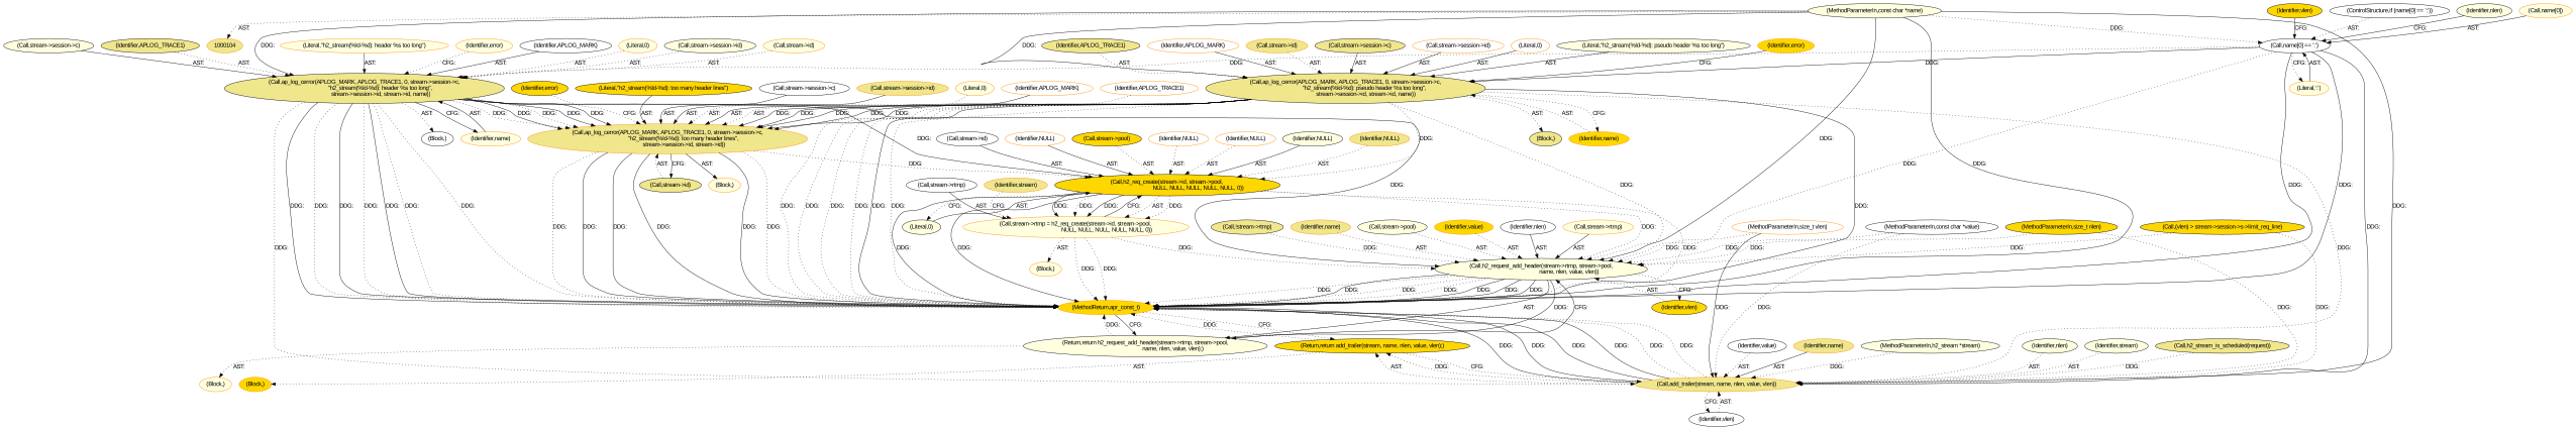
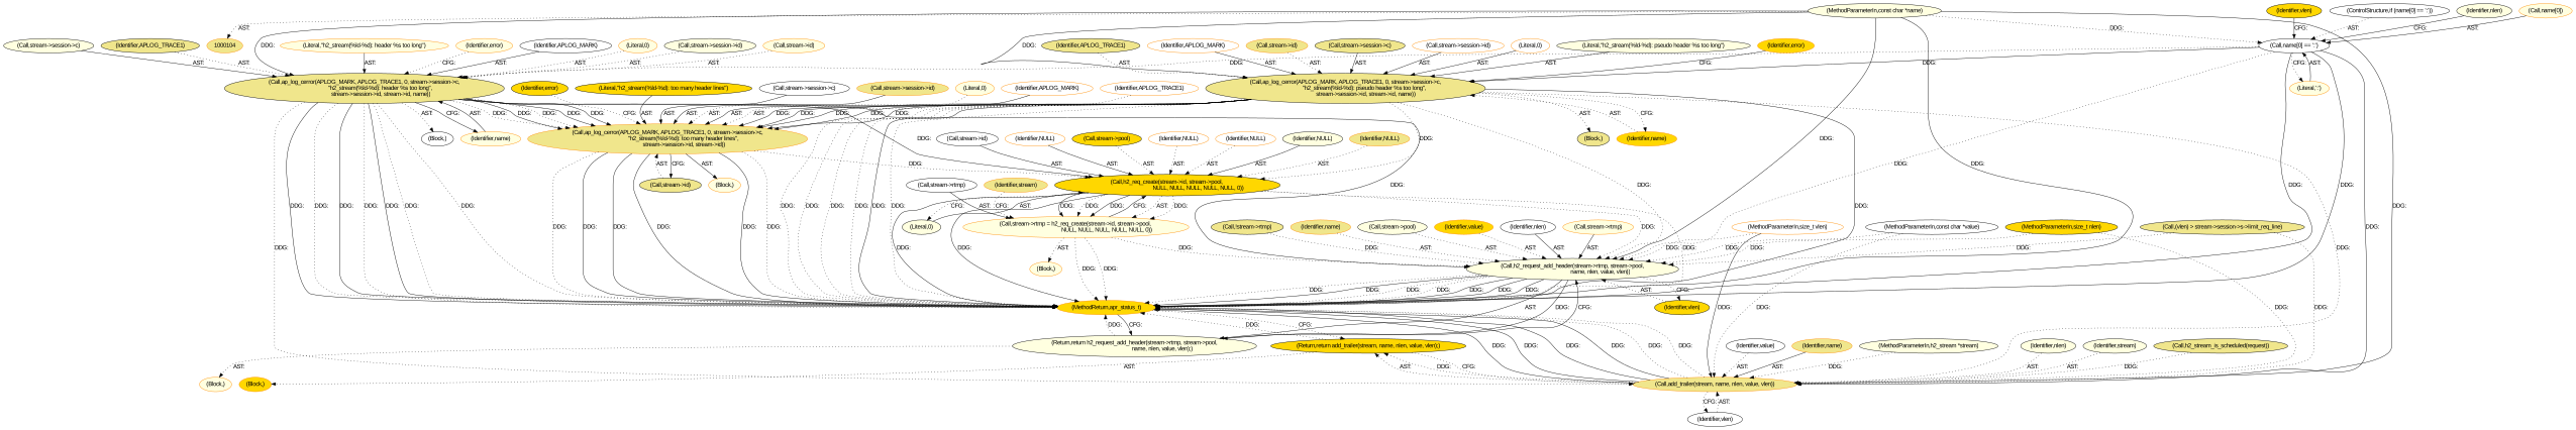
  digraph {
    fontname="Liberation Sans"
    node [color=black fillcolor=lightyellow fontname="Liberation Sans" style=filled]
    edge [fontname="Liberation Sans" style=dotted]
    n1 [fillcolor=white label="(Call,name[0] == ':')"]
    n2 [fillcolor=khaki label="(Call,ap_log_cerror(APLOG_MARK, APLOG_TRACE1, 0, stream->session->c,\n                          \"h2_stream(%ld-%d): pseudo header %s too long\", \n                           stream->session->id, stream->id, name))"]
    n3 [label="(Call,h2_request_add_header(stream->rtmp, stream->pool,\n                                     name, nlen, value, vlen))"]
    n4 [color=darkorange fillcolor=khaki label="(Call,add_trailer(stream, name, nlen, value, vlen))"]
    n5 [fillcolor=khaki label="(Call,ap_log_cerror(APLOG_MARK, APLOG_TRACE1, 0, stream->session->c,\n                      \"h2_stream(%ld-%d): header %s too long\", \n                      stream->session->id, stream->id, name))"]
-   n6 [color=darkorange fillcolor=gold label="(MethodReturn,apr_const_t)"]
+   n6 [color=darkorange fillcolor=gold label="(MethodReturn,apr_status_t)"]
    n7 [color=darkorange label="(Literal,':')"]
    n8 [color=darkorange fillcolor=khaki label="(Call,ap_log_cerror(APLOG_MARK, APLOG_TRACE1, 0, stream->session->c,\n                      \"h2_stream(%ld-%d): too many header lines\", \n                      stream->session->id, stream->id))"]
    n9 [fillcolor=gold label="(Call,h2_req_create(stream->id, stream->pool, \n                                         NULL, NULL, NULL, NULL, NULL, 0))"]
    n10 [fillcolor=khaki label="(Block,)"]
    n11 [color=darkorange fillcolor=gold label="(Identifier,name)"]
    n12 [label="(Return,return h2_request_add_header(stream->rtmp, stream->pool,\n                                     name, nlen, value, vlen);)"]
    n13 [fillcolor=gold label="(Identifier,vlen)"]
    n14 [fillcolor=gold label="(Return,return add_trailer(stream, name, nlen, value, vlen);)"]
    n15 [fillcolor=white label="(Identifier,vlen)"]
    n16 [fillcolor=white label="(Block,)"]
    n17 [color=darkorange label="(Identifier,name)"]
    n18 [fillcolor=white label="(ControlStructure,if (name[0] == ':'))"]
    n19 [label="(MethodParameterIn,const char *name)"]
    1000104 [color=darkorange fillcolor=khaki]
    n21 [fillcolor=khaki label="(Call,stream->id)"]
    n22 [color=darkorange label="(Block,)"]
    n23 [color=darkorange label="(Call,stream->rtmp = h2_req_create(stream->id, stream->pool, \n                                         NULL, NULL, NULL, NULL, NULL, 0))"]
    n24 [label="(Literal,0)"]
    n25 [color=darkorange label="(Block,)"]
    n26 [color=darkorange label="(Block,)"]
    n27 [color=darkorange fillcolor=gold label="(Block,)"]
    n28 [fillcolor=khaki label="(Call,!stream->rtmp)"]
    n29 [color=darkorange label="(Literal,\"h2_stream(%ld-%d): header %s too long\")"]
    n30 [color=darkorange fillcolor=white label="(Identifier,APLOG_MARK)"]
    n31 [color=darkorange fillcolor=white label="(Identifier,NULL)"]
    n32 [color=darkorange label="(Identifier,error)"]
    n33 [color=darkorange fillcolor=khaki label="(Identifier,name)"]
    n34 [fillcolor=white label="(Identifier,APLOG_MARK)"]
    n35 [color=darkorange label="(Literal,0)"]
    n36 [fillcolor=khaki label="(Identifier,APLOG_TRACE1)"]
    n37 [color=darkorange fillcolor=white label="(Identifier,APLOG_MARK)"]
    n38 [label="(Identifier,nlen)"]
    n39 [fillcolor=gold label="(MethodParameterIn,size_t nlen)"]
    n40 [fillcolor=gold label="(Call,stream->pool)"]
    n41 [label="(Call,stream->pool)"]
    n42 [fillcolor=white label="(Identifier,value)"]
    n43 [color=darkorange label="(Call,name[0])"]
    n44 [color=darkorange fillcolor=white label="(Identifier,NULL)"]
    n45 [color=darkorange fillcolor=khaki label="(Identifier,name)"]
    n46 [color=darkorange fillcolor=gold label="(Identifier,value)"]
    n47 [label="(MethodParameterIn,h2_stream *stream)"]
    n48 [color=darkorange fillcolor=white label="(Identifier,NULL)"]
    n49 [color=darkorange fillcolor=white label="(Identifier,APLOG_TRACE1)"]
    n50 [fillcolor=gold label="(Identifier,error)"]
    n51 [color=darkorange fillcolor=khaki label="(Identifier,stream)"]
    n52 [fillcolor=gold label="(Identifier,vlen)"]
    n53 [color=darkorange fillcolor=khaki label="(Call,stream->id)"]
    n54 [label="(Call,stream->session->id)"]
    n55 [color=darkorange label="(Call,stream->id)"]
    n56 [fillcolor=khaki label="(Call,stream->session->c)"]
    n57 [color=darkorange fillcolor=white label="(Call,stream->session->id)"]
    n58 [fillcolor=white label="(Identifier,nlen)"]
-   n59 [fillcolor=gold label="(Call,(vlen) > stream->session->s->limit_req_line)"]
+   n59 [fillcolor=khaki label="(Call,(vlen) > stream->session->s->limit_req_line)"]
    n60 [label="(Identifier,nlen)"]
    n61 [label="(Call,stream->session->c)"]
    n62 [fillcolor=gold label="(Literal,\"h2_stream(%ld-%d): too many header lines\")"]
    n63 [color=darkorange fillcolor=white label="(Literal,0)"]
    n64 [fillcolor=white label="(Call,stream->session->c)"]
    n65 [label="(Identifier,stream)"]
    n66 [fillcolor=khaki label="(Call,h2_stream_is_scheduled(request))"]
    n67 [color=darkorange fillcolor=white label="(MethodParameterIn,size_t vlen)"]
    n68 [label="(Literal,\"h2_stream(%ld-%d): pseudo header %s too long\")"]
    n69 [fillcolor=white label="(MethodParameterIn,const char *value)"]
    n70 [color=darkorange fillcolor=khaki label="(Call,stream->session->id)"]
    n71 [color=darkorange fillcolor=gold label="(Identifier,error)"]
    n72 [label="(Identifier,NULL)"]
    n73 [color=darkorange label="(Literal,0)"]
    n74 [color=darkorange label="(Call,stream->rtmp)"]
    n75 [color=darkorange fillcolor=khaki label="(Identifier,NULL)"]
    n76 [fillcolor=white label="(Call,stream->id)"]
    n77 [fillcolor=khaki label="(Identifier,APLOG_TRACE1)"]
    n78 [fillcolor=white label="(Call,stream->rtmp)"]
    n1 -> n2 [label="DDG: " style=solid]
    n1 -> n3 [label="DDG: "]
    n1 -> n4 [label="DDG: " style=solid]
    n1 -> n5 [label="DDG: "]
    n1 -> n6 [label="DDG: " style=solid]
    n1 -> n6 [label="DDG: " style=solid]
    n1 -> n7 [label="CFG: "]
    n2 -> n3 [label="DDG: "]
    n2 -> n4 [label="DDG: "]
    n2 -> n6 [label="DDG: "]
    n2 -> n6 [label="DDG: "]
    n2 -> n6 [label="DDG: "]
    n2 -> n6 [label="DDG: "]
    n2 -> n6 [label="DDG: " style=solid]
    n2 -> n6 [label="DDG: "]
    n2 -> n6 [label="DDG: " style=solid]
    n2 -> n8 [label="DDG: " style=solid]
    n2 -> n8 [label="DDG: " style=solid]
    n2 -> n8 [label="DDG: " style=solid]
    n2 -> n8 [label="DDG: " style=solid]
    n2 -> n8 [label="DDG: " style=solid]
    n2 -> n9 [label="DDG: "]
    n2 -> n10 [label="AST: "]
    n2 -> n11 [label="CFG: "]
    n3 -> n6 [label="DDG: "]
    n3 -> n6 [label="DDG: " style=solid]
    n3 -> n6 [label="DDG: "]
    n3 -> n6 [label="DDG: "]
    n3 -> n6 [label="DDG: " style=solid]
    n3 -> n6 [label="DDG: " style=solid]
    n3 -> n6 [label="DDG: " style=solid]
    n3 -> n12 [label="AST: " style=solid]
    n3 -> n12 [label="DDG: " style=solid]
    n3 -> n13 [label="CFG: "]
    n4 -> n6 [label="DDG: " style=solid]
    n4 -> n6 [label="DDG: "]
    n4 -> n6 [label="DDG: "]
    n4 -> n6 [label="DDG: " style=solid]
    n4 -> n6 [label="DDG: " style=solid]
    n4 -> n6 [label="DDG: " style=solid]
    n4 -> n14 [label="AST: "]
    n4 -> n14 [label="DDG: "]
    n4 -> n15 [label="CFG: "]
    n5 -> n3 [label="DDG: " style=solid]
    n5 -> n4 [label="DDG: "]
    n5 -> n6 [label="DDG: " style=solid]
    n5 -> n6 [label="DDG: "]
    n5 -> n6 [label="DDG: " style=solid]
    n5 -> n6 [label="DDG: "]
    n5 -> n6 [label="DDG: " style=solid]
    n5 -> n6 [label="DDG: "]
    n5 -> n6 [label="DDG: "]
    n5 -> n8 [label="DDG: "]
    n5 -> n8 [label="DDG: " style=solid]
    n5 -> n8 [label="DDG: "]
    n5 -> n8 [label="DDG: " style=solid]
    n5 -> n8 [label="DDG: " style=solid]
    n5 -> n9 [label="DDG: " style=solid]
    n5 -> n16 [label="AST: "]
    n5 -> n17 [label="CFG: " style=solid]
    n6 -> n12 [label="CFG: " style=solid]
    n6 -> n14 [label="CFG: "]
    n7 -> n1 [label="AST: " style=solid]
    n8 -> n6 [label="DDG: "]
    n8 -> n6 [label="DDG: " style=solid]
    n8 -> n6 [label="DDG: " style=solid]
    n8 -> n6 [label="DDG: " style=solid]
    n8 -> n6 [label="DDG: " style=solid]
    n8 -> n6 [label="DDG: "]
    n8 -> n9 [label="DDG: "]
    n8 -> n21 [label="CFG: " style=solid]
    n8 -> n22 [label="AST: " style=solid]
    n9 -> n3 [label="DDG: "]
    n9 -> n6 [label="DDG: " style=solid]
    n9 -> n6 [label="DDG: " style=solid]
    n9 -> n6 [label="DDG: "]
    n9 -> n23 [label="AST: "]
    n9 -> n23 [label="DDG: "]
    n9 -> n23 [label="DDG: " style=solid]
    n9 -> n23 [label="DDG: "]
    n9 -> n23 [label="DDG: " style=solid]
    n9 -> n24 [label="CFG: "]
    n11 -> n2 [label="AST: "]
    n12 -> n3 [label="CFG: " style=solid]
    n12 -> n6 [label="DDG: "]
    n12 -> n26 [label="AST: "]
    n13 -> n3 [label="AST: "]
    n14 -> n4 [label="CFG: "]
    n14 -> n6 [label="DDG: "]
    n14 -> n27 [label="AST: "]
    n15 -> n4 [label="AST: "]
    n17 -> n5 [label="AST: " style=solid]
    n18 -> n1 [label="AST: "]
    n19 -> n1 [label="DDG: "]
    n19 -> n2 [label="DDG: " style=solid]
    n19 -> n3 [label="DDG: " style=solid]
    n19 -> n4 [label="DDG: " style=solid]
    n19 -> n5 [label="DDG: " style=solid]
    n19 -> n6 [label="DDG: " style=solid]
    n19 -> 1000104 [label="AST: "]
    n21 -> n8 [label="AST: "]
    n23 -> n3 [label="DDG: "]
    n23 -> n6 [label="DDG: "]
    n23 -> n6 [label="DDG: "]
    n23 -> n9 [label="CFG: " style=solid]
    n23 -> n25 [label="AST: "]
    n24 -> n9 [label="AST: " style=solid]
    n28 -> n3 [label="DDG: "]
    n29 -> n5 [label="AST: " style=solid]
    n30 -> n8 [label="AST: " style=solid]
    n31 -> n9 [label="AST: " style=solid]
    n32 -> n5 [label="CFG: "]
    n33 -> n3 [label="AST: "]
    n34 -> n5 [label="AST: " style=solid]
    n35 -> n5 [label="AST: "]
    n36 -> n2 [label="AST: "]
    n37 -> n2 [label="AST: " style=solid]
    n38 -> n1 [label="CFG: " style=solid]
    n39 -> n3 [label="DDG: "]
    n39 -> n4 [label="DDG: "]
    n40 -> n9 [label="AST: "]
    n41 -> n3 [label="AST: "]
    n42 -> n4 [label="AST: "]
    n43 -> n1 [label="AST: " style=solid]
    n44 -> n9 [label="AST: "]
    n45 -> n4 [label="AST: " style=solid]
    n46 -> n3 [label="AST: "]
    n47 -> n4 [label="DDG: "]
    n48 -> n9 [label="AST: "]
    n49 -> n8 [label="AST: "]
    n50 -> n8 [label="CFG: "]
    n51 -> n23 [label="CFG: "]
    n52 -> n1 [label="CFG: " style=solid]
    n53 -> n2 [label="AST: "]
    n54 -> n5 [label="AST: "]
    n55 -> n5 [label="AST: "]
    n56 -> n2 [label="AST: " style=solid]
    n57 -> n2 [label="AST: " style=solid]
    n58 -> n3 [label="AST: " style=solid]
    n59 -> n3 [label="DDG: "]
    n59 -> n4 [label="DDG: "]
    n60 -> n4 [label="AST: "]
    n61 -> n5 [label="AST: " style=solid]
    n62 -> n8 [label="AST: " style=solid]
    n63 -> n2 [label="AST: " style=solid]
    n64 -> n8 [label="AST: " style=solid]
    n65 -> n4 [label="AST: "]
    n66 -> n4 [label="DDG: "]
    n67 -> n3 [label="DDG: "]
    n67 -> n4 [label="DDG: " style=solid]
    n68 -> n2 [label="AST: " style=solid]
    n69 -> n3 [label="DDG: "]
    n69 -> n4 [label="DDG: "]
    n70 -> n8 [label="AST: " style=solid]
    n71 -> n2 [label="CFG: " style=solid]
    n72 -> n9 [label="AST: " style=solid]
    n73 -> n8 [label="AST: "]
    n74 -> n3 [label="AST: " style=solid]
    n75 -> n9 [label="AST: "]
    n76 -> n9 [label="AST: " style=solid]
    n77 -> n5 [label="AST: "]
    n78 -> n23 [label="AST: " style=solid]
  }
